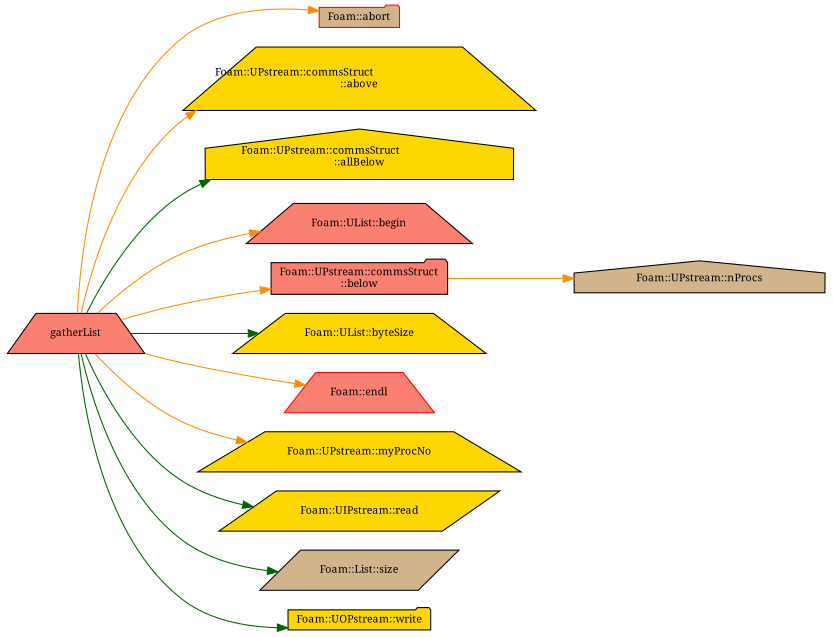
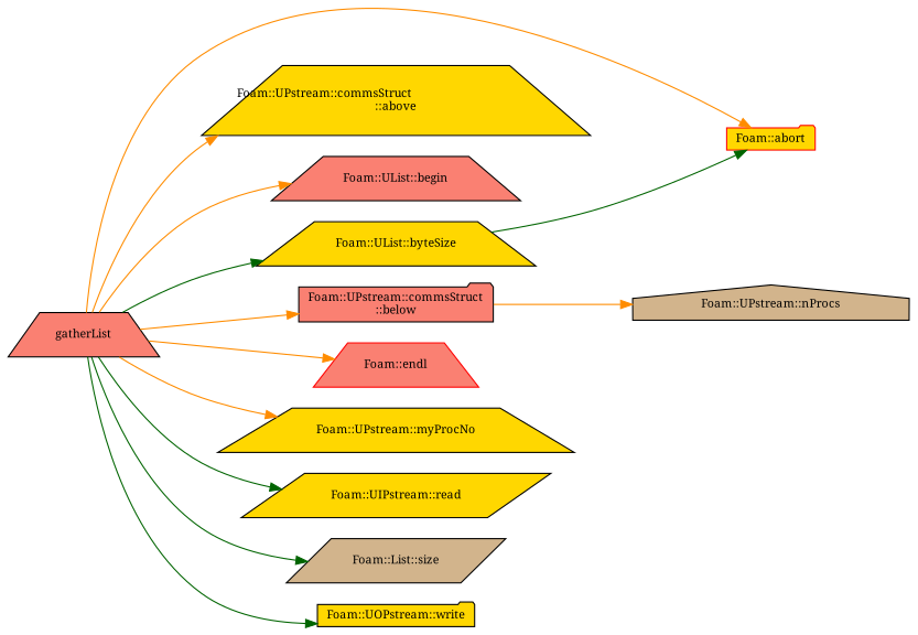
  digraph {
    fontname="Noto Serif"
    rankdir=LR
    node [color=black fillcolor=gold fontname="Noto Serif" fontsize=10 shape=trapezium style=filled]
    edge [color=darkorange fontname="Noto Serif" fontsize=10 labelfontname=FreeSans labelfontsize=10 style=solid]
    n1 [fillcolor=salmon fontcolor=black height=0.2 label=gatherList width=0.4]
-   n2 [color=red fillcolor=tan height=0.2 label="Foam::abort" shape=folder width=0.4]
+   n2 [color=red height=0.2 label="Foam::abort" shape=folder width=0.4]
    n3 [height=0.2 label="Foam::UPstream::commsStruct\l::above" width=0.4]
-   n4 [height=0.2 label="Foam::UPstream::commsStruct\l::allBelow" shape=house width=0.4]
    n5 [fillcolor=salmon height=0.2 label="Foam::UList::begin" width=0.4]
    n6 [fillcolor=salmon height=0.2 label="Foam::UPstream::commsStruct\l::below" shape=folder width=0.4]
    n7 [height=0.2 label="Foam::UList::byteSize" width=0.4]
    n8 [color=red fillcolor=salmon height=0.2 label="Foam::endl" width=0.4]
    n9 [height=0.2 label="Foam::UPstream::myProcNo" width=0.4]
    n10 [height=0.2 label="Foam::UIPstream::read" shape=parallelogram width=0.4]
    n11 [fillcolor=tan height=0.2 label="Foam::List::size" shape=parallelogram width=0.4]
    n12 [height=0.2 label="Foam::UOPstream::write" shape=folder width=0.4]
    n13 [fillcolor=tan height=0.2 label="Foam::UPstream::nProcs" shape=house width=0.4]
    n1 -> n2
    n1 -> n3
-   n1 -> n4 [color=darkgreen]
    n1 -> n5
    n1 -> n6
    n1 -> n7 [color=darkgreen]
    n1 -> n8
    n1 -> n9
    n1 -> n10 [color=darkgreen]
    n1 -> n11 [color=darkgreen]
    n1 -> n12 [color=darkgreen]
    n6 -> n13
+   n7 -> n2 [color=darkgreen]
  }
